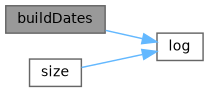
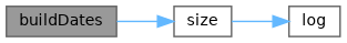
  digraph {
    rankdir=LR
    node [color=grey40 fillcolor=white fontname=Helvetica fontsize=10 shape=box style=filled]
    edge [color=steelblue1 fontname=Helvetica fontsize=10 labelfontname=Helvetica labelfontsize=10 style=solid]
    n1 [color=gray40 fillcolor=grey60 fontcolor=black height=0.2 label=buildDates width=0.4]
    n2 [height=0.2 label=log width=0.4]
    n3 [height=0.2 label=size width=0.4]
-   n1 -> n2
+   n1 -> n3
    n3 -> n2
  }
